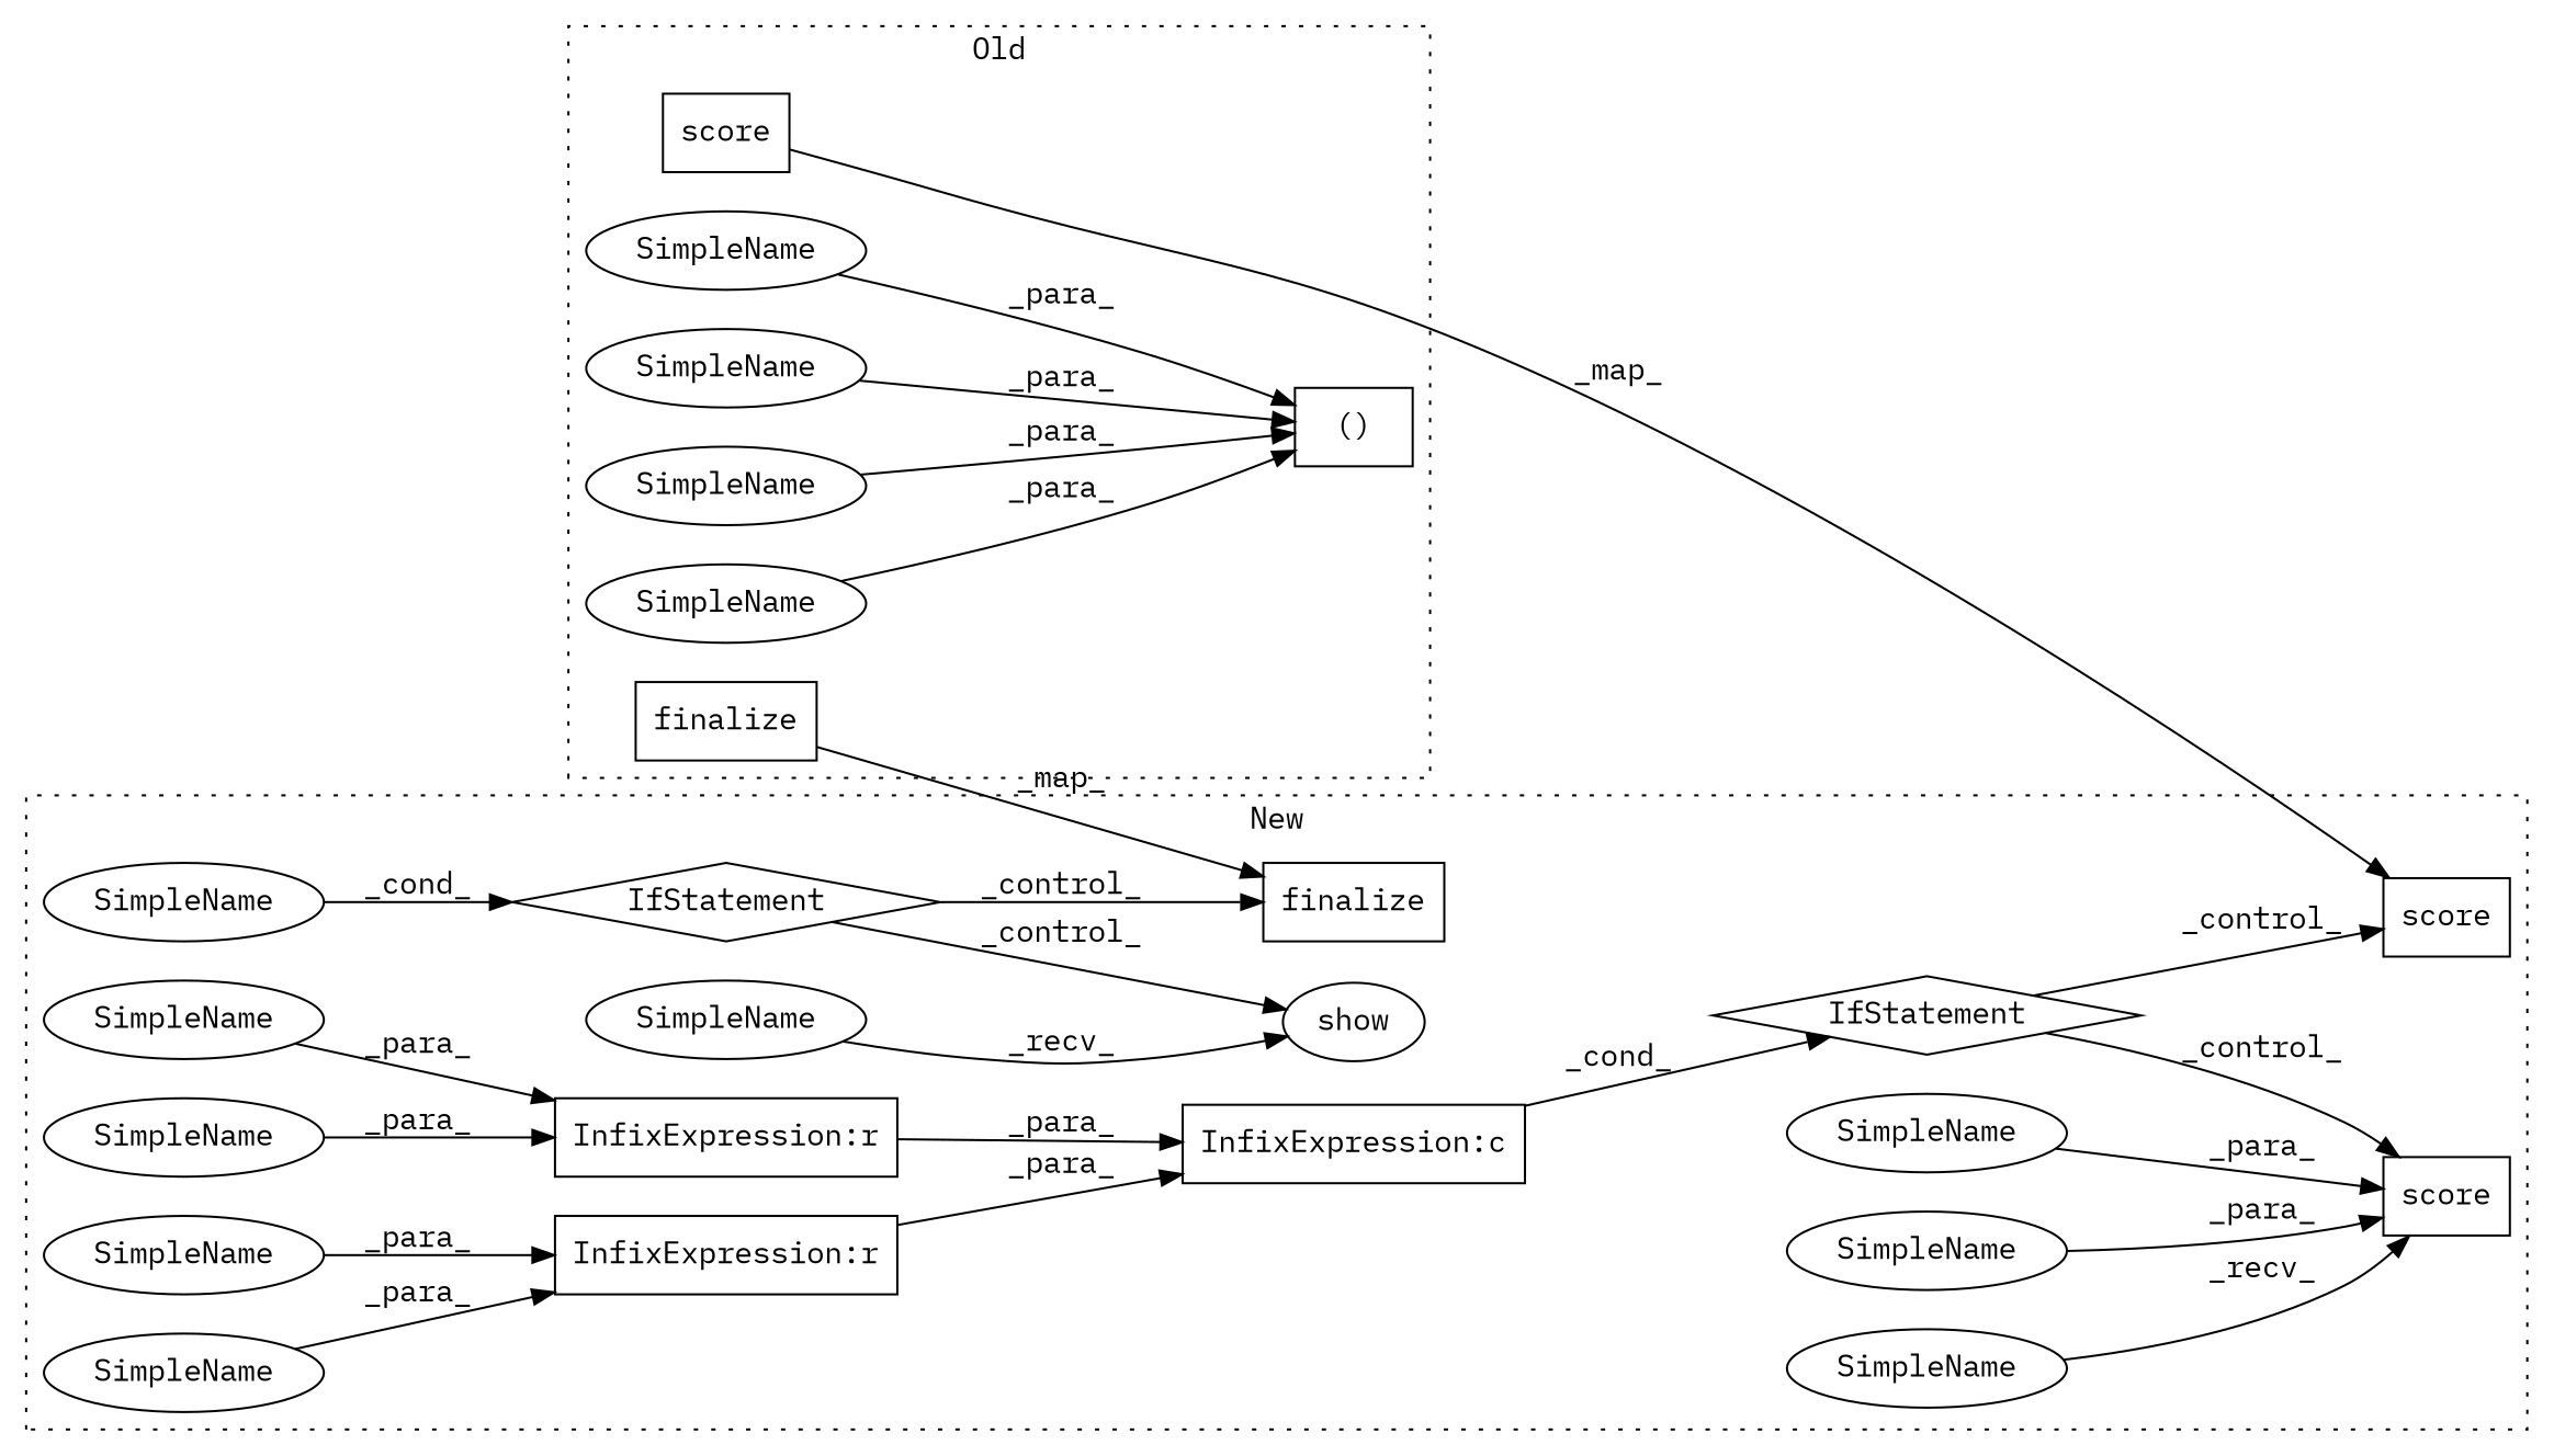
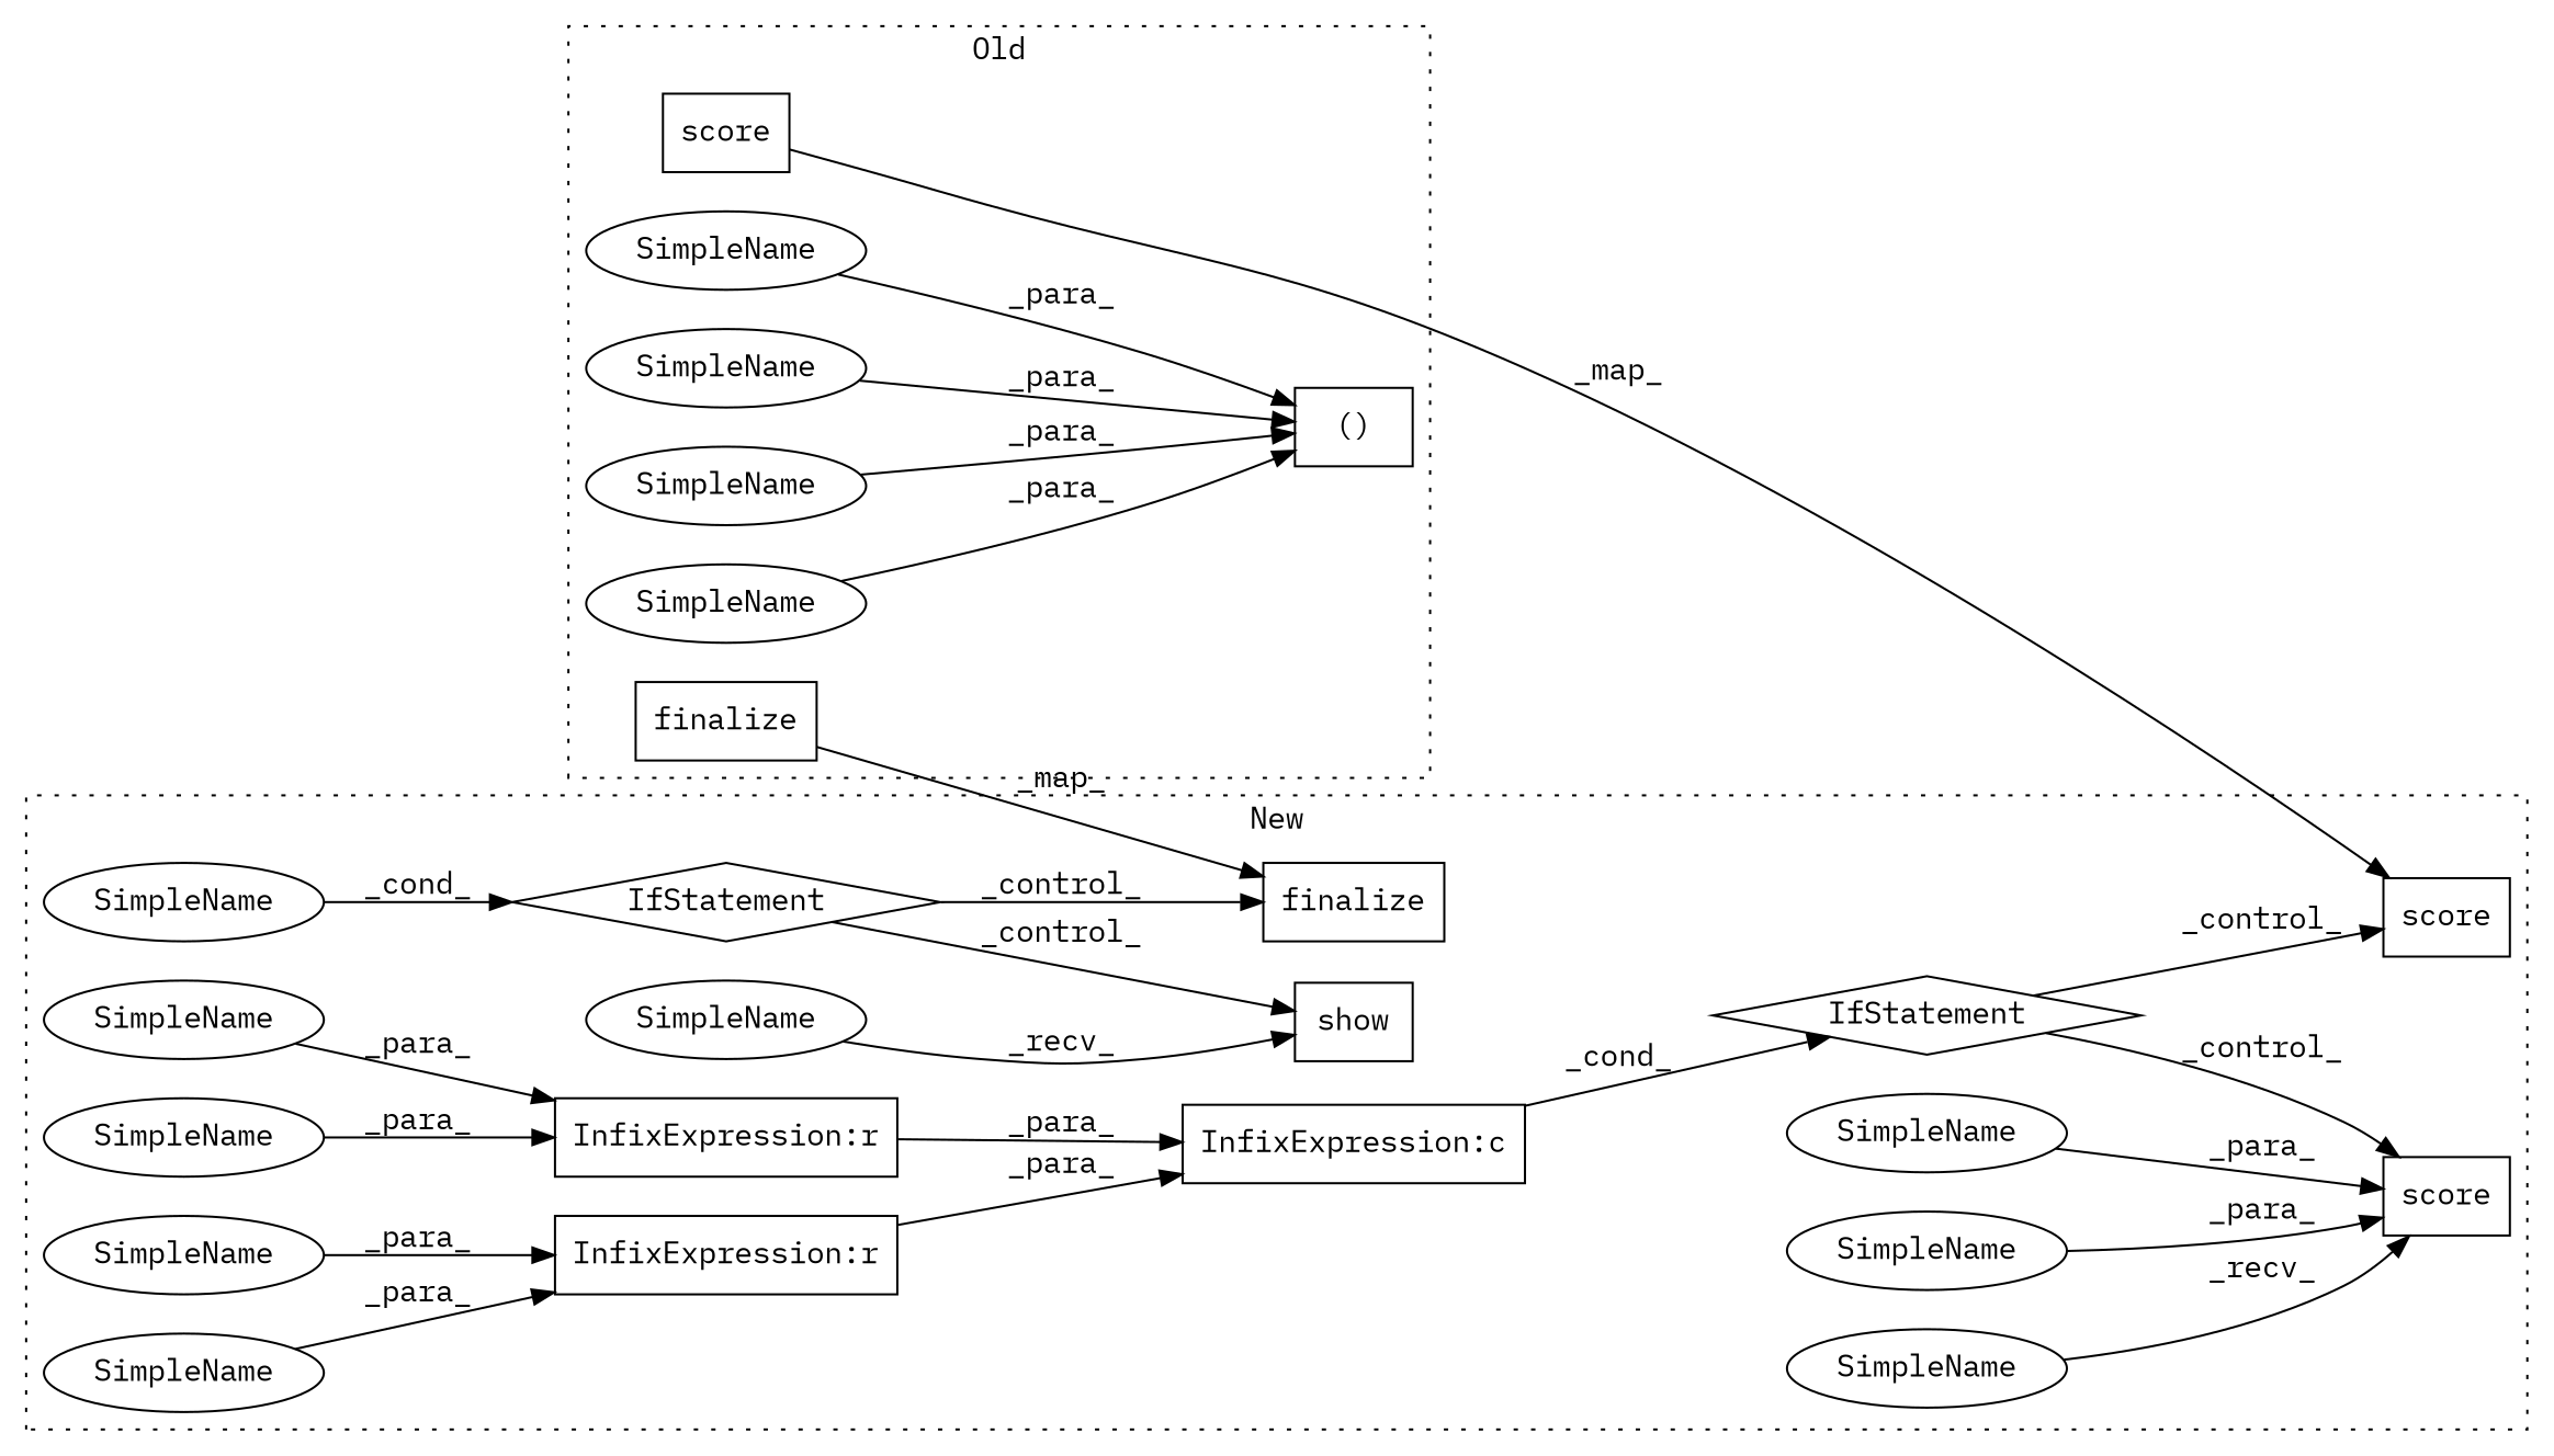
  digraph {
    rankdir=LR
    fontname="IBM Plex Mono"
    node [a=42 l=0 s=5526 shape=ellipse fontname="IBM Plex Mono"]
    edge [fontname="IBM Plex Mono"]
    n1 [a=32 l=-11 label=finalize s=5735 shape=box]
    n2 [a=32 l="6,-24" label=score s="5698,5711" shape=box]
    n3 [a=106 label="()" shape=box]
    n4 [label=SimpleName s=5546]
    n5 [label=SimpleName s=5565]
    n6 [label=SimpleName s=5585]
    n7 [label=SimpleName]
    n8 [a=32 l=-11 label=finalize s=5634 shape=box]
    n9 [a=25 l="4,6" label=IfStatement s="5566,5570" shape=diamond]
    n10 [label=SimpleName s=5570]
-   n11 [a=32 l=-11 label=show s=5595]
+   n11 [a=32 l=-11 label=show s=5595 shape=box]
    n12 [a=32 l="6,-24" label=score s="5479,5492" shape=box]
    n13 [a=32 l="6,-25" label=score s="5532,5546" shape=box]
    n14 [a=27 l=10 label="InfixExpression:r" s=5423 shape=box]
    n15 [a=27 l=20 label="InfixExpression:c" s=5422 shape=box]
    n16 [a=25 l="4,38" label=IfStatement s="5418,5422" shape=diamond]
    n17 [a=27 l=10 label="InfixExpression:r" s=5443 shape=box]
    n18 [label=SimpleName s=5443]
    n19 [label=SimpleName s=5546]
    n20 [label=SimpleName s=5538]
    n21 [label=SimpleName s=5521]
    n22 [label=SimpleName s=5584]
    n23 [label=SimpleName s=5433]
    n24 [label=SimpleName s=5453]
    n25 [label=SimpleName s=5423]
    subgraph cluster_1 {
      label=Old
      style=dotted
      n1
      n2
      n3
      n4
      n5
      n6
      n7
    }
    subgraph cluster_2 {
      label=New
      style=dotted
      n8
      n9
      n10
      n11
      n12
      n13
      n14
      n15
      n16
      n17
      n18
      n19
      n20
      n21
      n22
      n23
      n24
      n25
    }
    n1 -> n8 [label=_map_]
    n2 -> n12 [label=_map_]
    n4 -> n3 [label=_para_]
    n5 -> n3 [label=_para_]
    n6 -> n3 [label=_para_]
    n7 -> n3 [label=_para_]
    n9 -> n8 [label=_control_]
    n9 -> n11 [label=_control_]
    n10 -> n9 [label=_cond_]
    n14 -> n15 [label=_para_]
    n15 -> n16 [label=_cond_]
    n16 -> n12 [label=_control_]
    n16 -> n13 [label=_control_]
    n17 -> n15 [label=_para_]
    n18 -> n17 [label=_para_]
    n19 -> n13 [label=_para_]
    n20 -> n13 [label=_para_]
    n21 -> n13 [label=_recv_]
    n22 -> n11 [label=_recv_]
    n23 -> n14 [label=_para_]
    n24 -> n17 [label=_para_]
    n25 -> n14 [label=_para_]
  }
